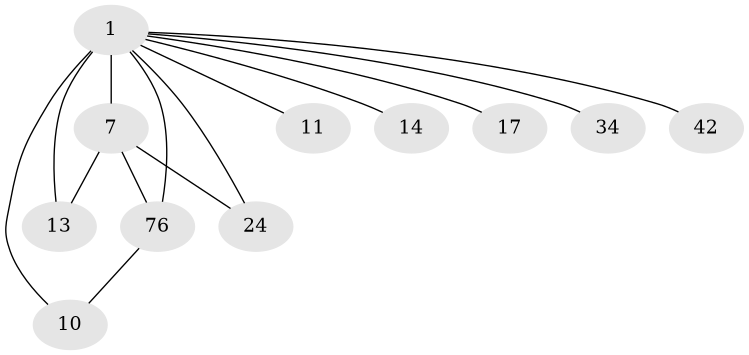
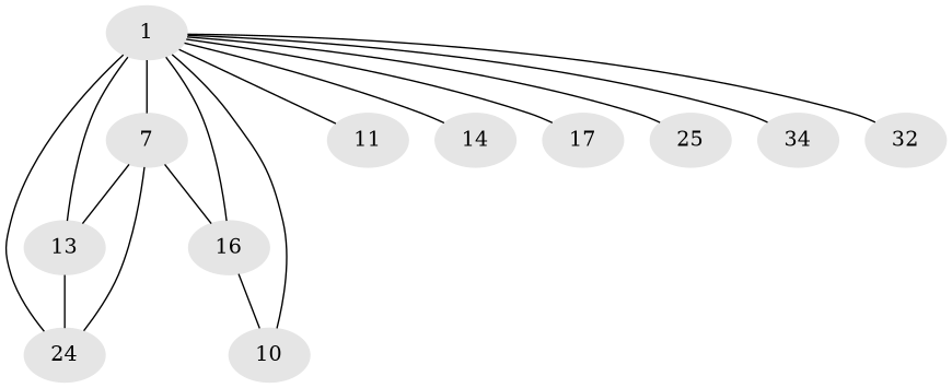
  graph {
    node [color=gray90 style=filled]
    1 [super="+2+28+45"]
    7 [super="+8"]
    11 [super="+15"]
    13
    14
-   16 [label=76]
+   16
    17
    n8 [label=10]
    24
+   25 [super="+44"]
    34
-   42
+   42 [label=32]
    1 -- 7 [weight=22]
    1 -- 11 [weight=4]
    1 -- 13
    1 -- 14 [weight=2]
    1 -- 16 [weight=2]
    1 -- 17 [weight=2]
    1 -- n8
    1 -- 24
+   1 -- 25 [weight=2]
    1 -- 34
    1 -- 42 [weight=2]
    7 -- 13 [weight=2]
    7 -- 16
    7 -- 24
+   13 -- 24
    16 -- n8
  }
